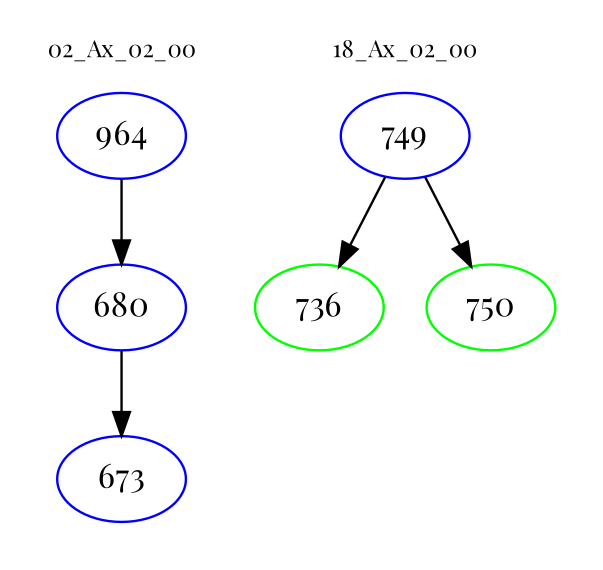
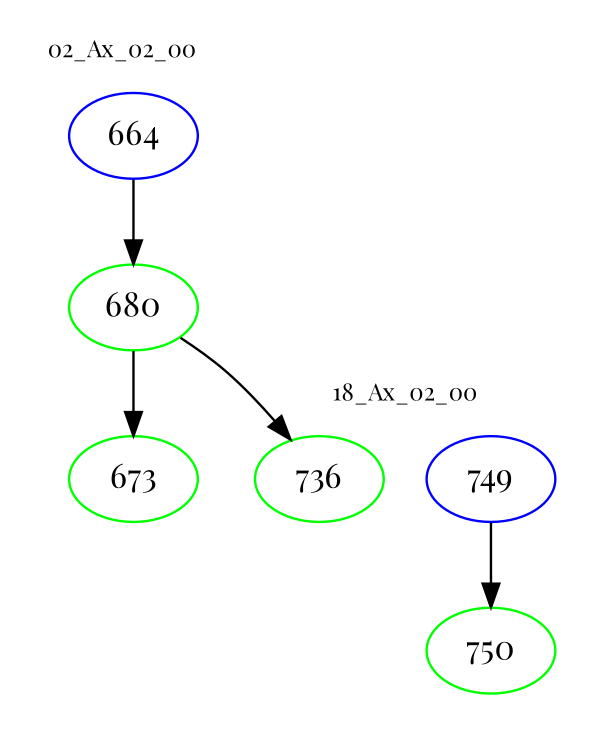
  digraph {
    fontname="Playfair Display"
    node [color=blue fontname="Playfair Display"]
    edge [color=black fontname="Playfair Display"]
-   n1 [label=964]
-   n2 [label=673]
-   n3 [label=680]
+   n1 [label=664]
+   n2 [color=green label=673]
+   n3 [color=green label=680]
    n4 [label=749]
    n5 [color=green label=736]
    n6 [color=green label=750]
    subgraph cluster_1 {
      color=white
      fontsize=10
      label="02_Ax_02_00"
      n1
      n2
      n3
    }
    subgraph cluster_2 {
      color=white
      fontsize=10
      label="18_Ax_02_00"
      n4
      n5
      n6
    }
    n1 -> n3
    n3 -> n2
-   n4 -> n5
+   n3 -> n5
    n4 -> n6
  }
